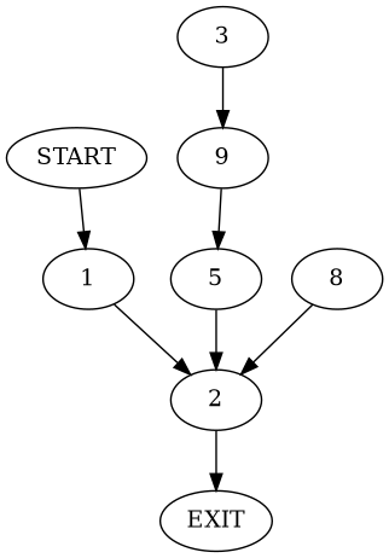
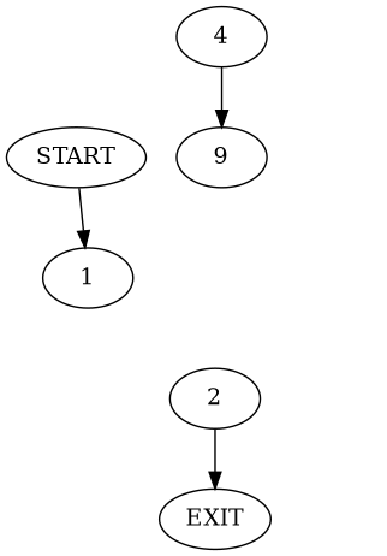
  digraph {
    n1 [label=START]
    1
    2
    n4 [label=EXIT]
    n5 [label=9]
-   4 [label=3]
-   5
-   8
+   4
    n1 -> 1
-   1 -> 2
    2 -> n4
-   n5 -> 5
    4 -> n5
-   5 -> 2
-   8 -> 2
  }
